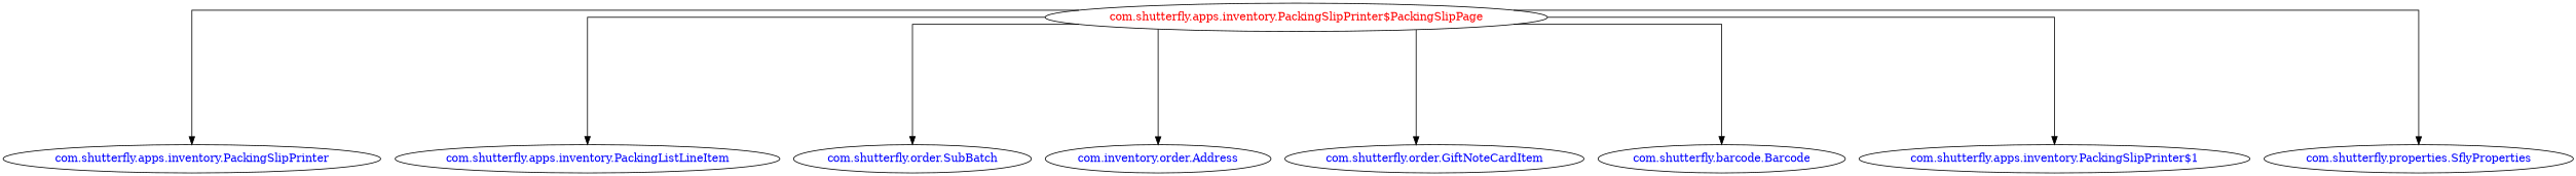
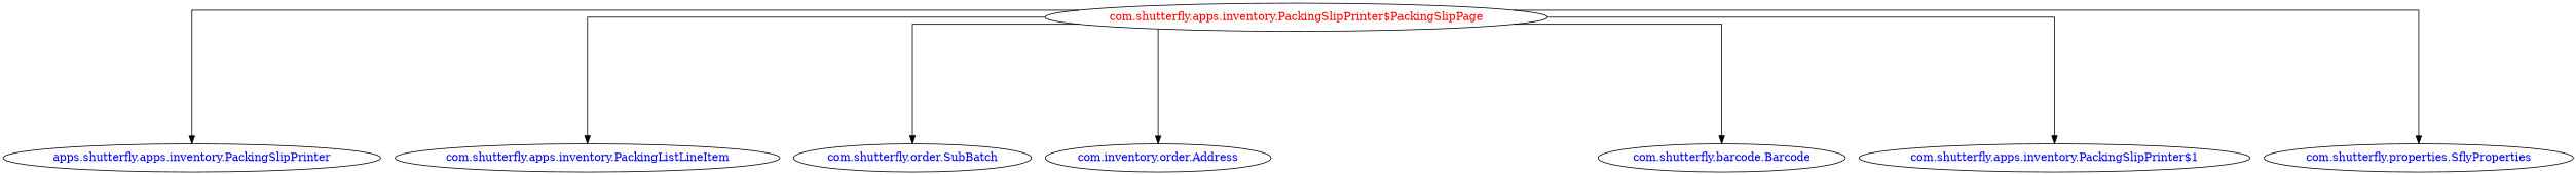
  digraph {
    concentrate=true
    rankdir=TB
    ranksep=2.0
    splines=ortho
    node [fontcolor=blue]
    "com.shutterfly.apps.inventory.PackingSlipPrinter$PackingSlipPage" [fontcolor=red]
-   "com.shutterfly.apps.inventory.PackingSlipPrinter"
+   "com.shutterfly.apps.inventory.PackingSlipPrinter" [label="apps.shutterfly.apps.inventory.PackingSlipPrinter"]
    "com.shutterfly.apps.inventory.PackingListLineItem"
    "com.shutterfly.order.SubBatch"
    n5 [label="com.inventory.order.Address"]
-   "com.shutterfly.order.GiftNoteCardItem"
    "com.shutterfly.barcode.Barcode"
    "com.shutterfly.apps.inventory.PackingSlipPrinter$1"
    "com.shutterfly.properties.SflyProperties"
    "com.shutterfly.apps.inventory.PackingSlipPrinter$PackingSlipPage" -> "com.shutterfly.apps.inventory.PackingSlipPrinter"
    "com.shutterfly.apps.inventory.PackingSlipPrinter$PackingSlipPage" -> "com.shutterfly.apps.inventory.PackingListLineItem"
    "com.shutterfly.apps.inventory.PackingSlipPrinter$PackingSlipPage" -> "com.shutterfly.order.SubBatch"
    "com.shutterfly.apps.inventory.PackingSlipPrinter$PackingSlipPage" -> n5
-   "com.shutterfly.apps.inventory.PackingSlipPrinter$PackingSlipPage" -> "com.shutterfly.order.GiftNoteCardItem"
    "com.shutterfly.apps.inventory.PackingSlipPrinter$PackingSlipPage" -> "com.shutterfly.barcode.Barcode"
    "com.shutterfly.apps.inventory.PackingSlipPrinter$PackingSlipPage" -> "com.shutterfly.apps.inventory.PackingSlipPrinter$1"
    "com.shutterfly.apps.inventory.PackingSlipPrinter$PackingSlipPage" -> "com.shutterfly.properties.SflyProperties"
  }
